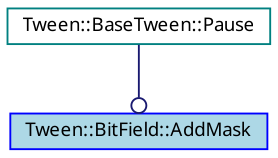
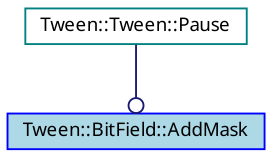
  digraph {
    rankdir=TB
    fontname="Noto Sans"
    node [fontname="Noto Sans" fontsize=10 shape=record style=filled]
-   n1 [color=teal fillcolor=white fontcolor=black height=0.2 label="Tween::BaseTween::Pause" width=0.4]
+   n1 [color=teal fillcolor=white fontcolor=black height=0.2 label="Tween::Tween::Pause" width=0.4]
    n2 [color=blue height=0.2 label="Tween::BitField::AddMask" width=0.4 fillcolor=lightblue]
    n1 -> n2 [color=midnightblue fontname="Noto Sans" fontsize=10 labelfontname=FreeSans labelfontsize=10 style=solid arrowhead=odot]
  }
